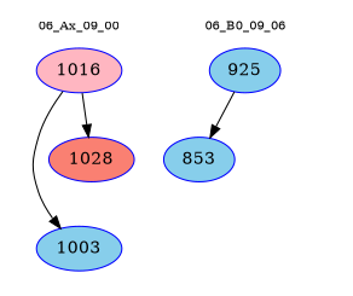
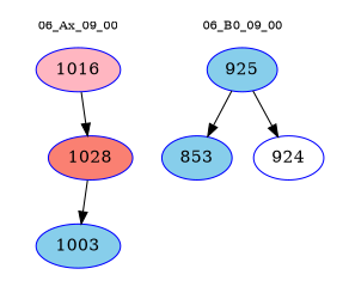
  digraph {
    node [color=blue fillcolor=skyblue style=filled]
    edge [color=black]
    n1 [fillcolor=lightpink label=1016]
    n2 [label=1003]
    n3 [fillcolor=salmon label=1028]
    n4 [label=925]
    n5 [label=853]
+   n6 [fillcolor=white label=924]
    subgraph cluster_1 {
      color=white
      fontsize=10
      label="06_Ax_09_00"
      n1
      n2
      n3
    }
    subgraph cluster_2 {
      color=white
      fontsize=10
-     label="06_B0_09_06"
+     label="06_B0_09_00"
      n4
      n5
+     n6
    }
-   n1 -> n2
+   n3 -> n2
    n1 -> n3
    n4 -> n5
+   n4 -> n6
  }
